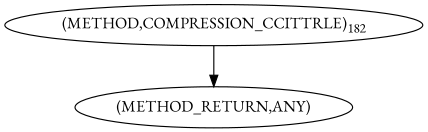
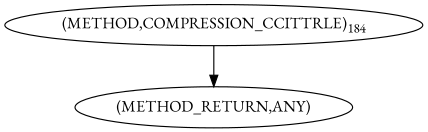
  digraph {
    fontname="EB Garamond"
    node [fontname="EB Garamond"]
-   n1 [label=<(METHOD,COMPRESSION_CCITTRLE)<SUB>182</SUB>>]
+   n1 [label=<(METHOD,COMPRESSION_CCITTRLE)<SUB>184</SUB>>]
    n2 [label=<(METHOD_RETURN,ANY)>]
    n1 -> n2 [fontname="EB Garamond"]
  }
